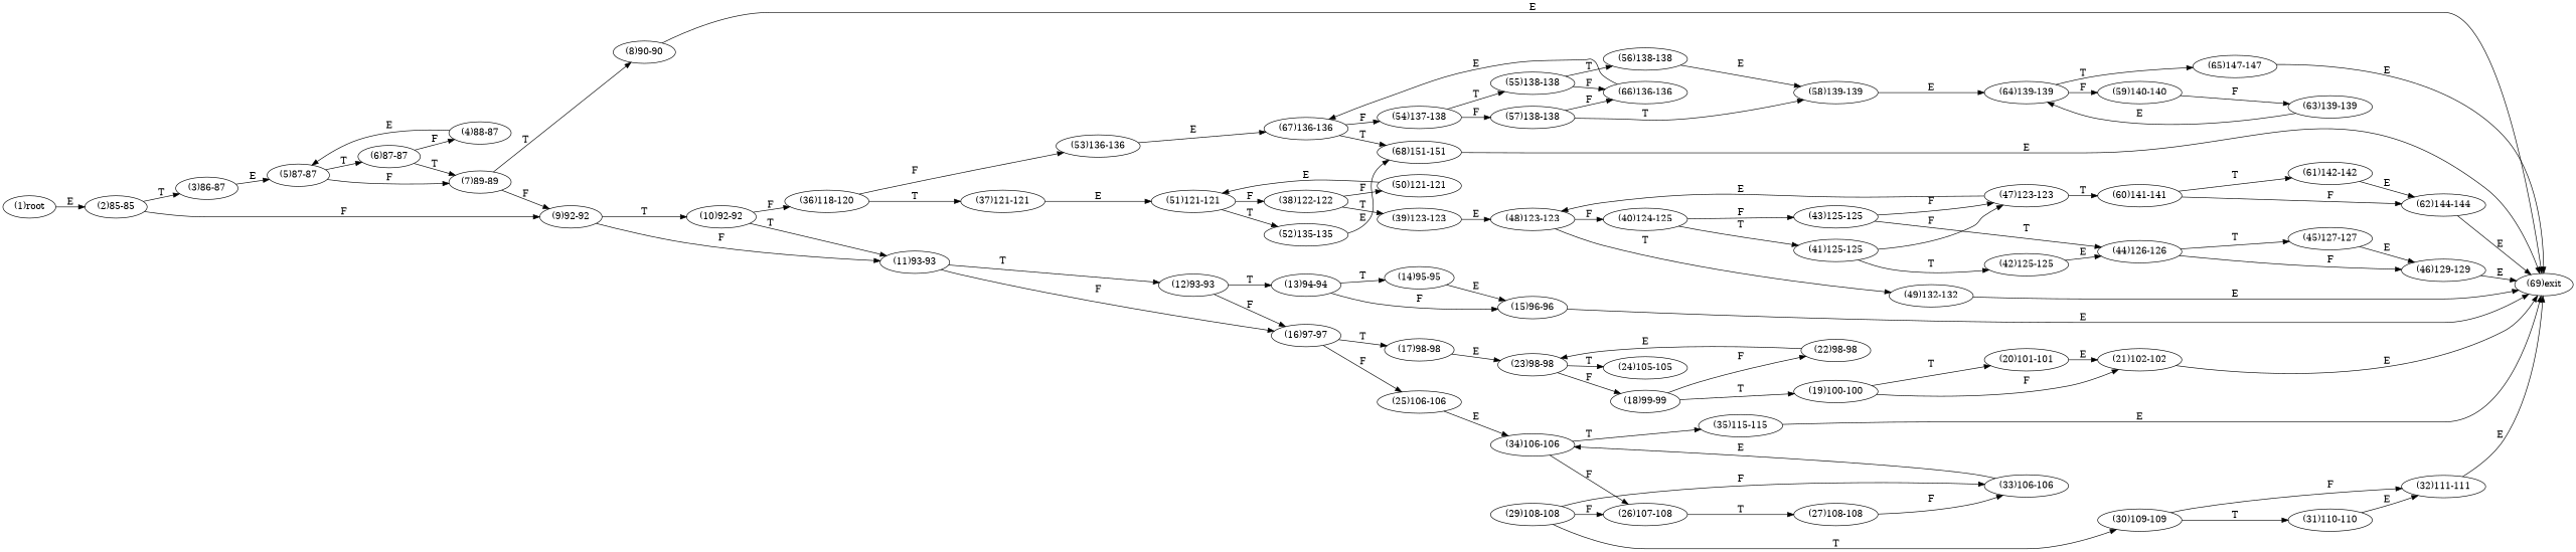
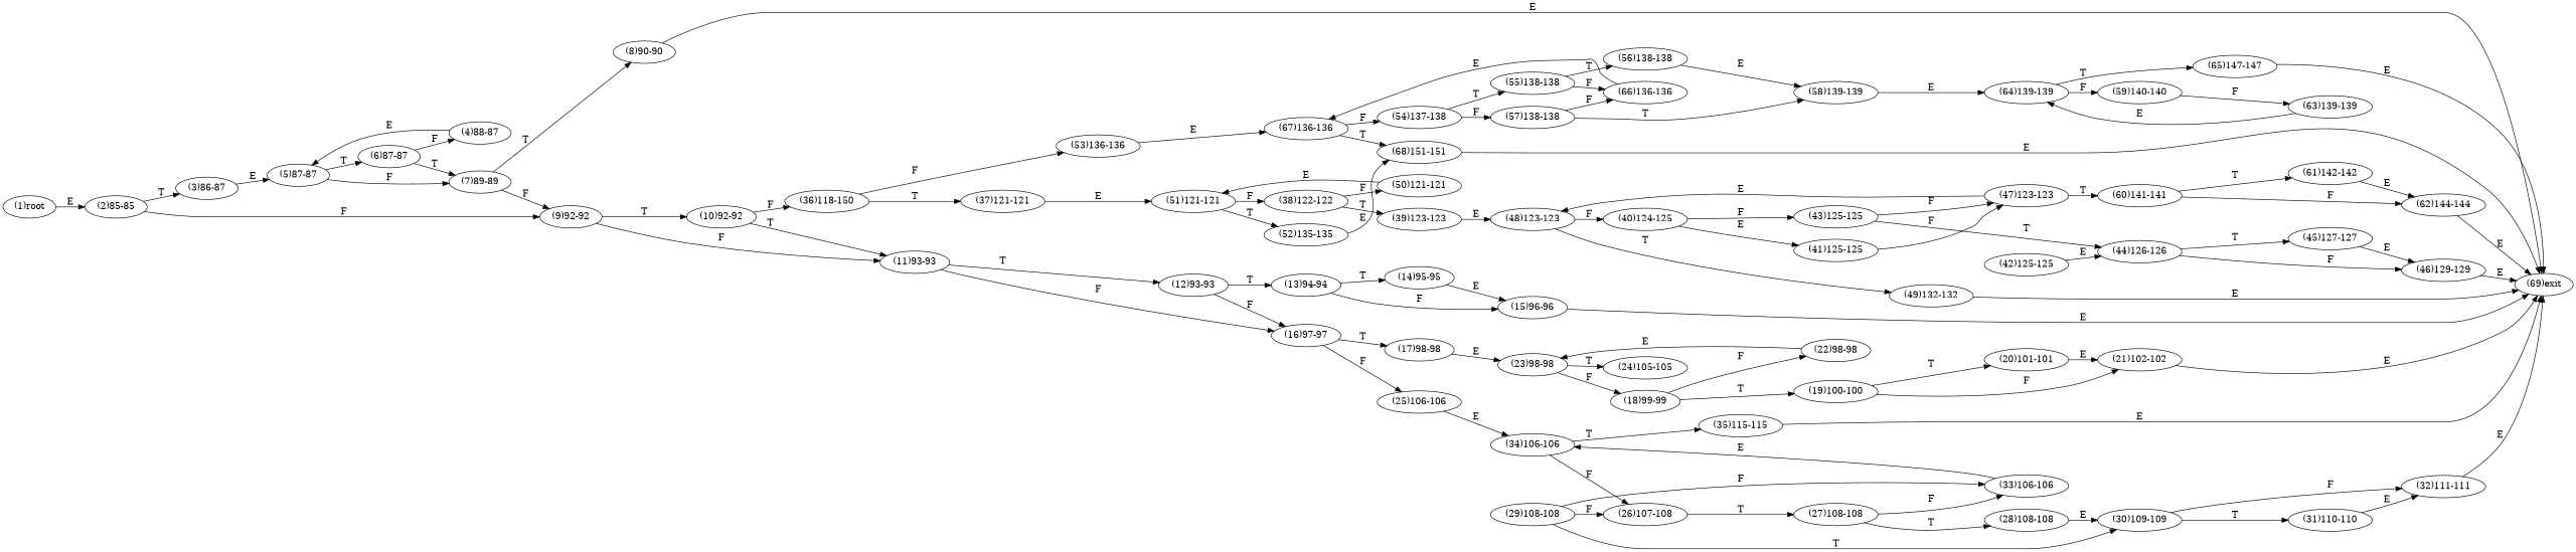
  digraph {
    rankdir=LR
    n1 [label="(1)root"]
    n2 [label="(2)85-85"]
    n3 [label="(3)86-87"]
    n4 [label="(9)92-92"]
    n5 [label="(5)87-87"]
    n6 [label="(10)92-92"]
    n7 [label="(11)93-93"]
    n8 [label="(6)87-87"]
    n9 [label="(7)89-89"]
    n10 [label="(4)88-87"]
    n11 [label="(8)90-90"]
    n12 [label="(69)exit"]
-   n13 [label="(36)118-120"]
+   n13 [label="(36)118-150"]
    n14 [label="(12)93-93"]
    n15 [label="(16)97-97"]
    n16 [label="(37)121-121"]
    n17 [label="(53)136-136"]
    n18 [label="(13)94-94"]
    n19 [label="(17)98-98"]
    n20 [label="(25)106-106"]
    n21 [label="(14)95-95"]
    n22 [label="(15)96-96"]
    n23 [label="(23)98-98"]
    n24 [label="(18)99-99"]
    n25 [label="(24)105-105"]
    n26 [label="(34)106-106"]
    n27 [label="(19)100-100"]
    n28 [label="(21)102-102"]
    n29 [label="(20)101-101"]
    n30 [label="(22)98-98"]
    n31 [label="(35)115-115"]
    n32 [label="(26)107-108"]
    n33 [label="(27)108-108"]
+   n34 [label="(28)108-108"]
    n35 [label="(33)106-106"]
    n36 [label="(30)109-109"]
    n37 [label="(29)108-108"]
    n38 [label="(31)110-110"]
    n39 [label="(32)111-111"]
    n40 [label="(38)122-122"]
    n41 [label="(39)123-123"]
    n42 [label="(50)121-121"]
    n43 [label="(48)123-123"]
    n44 [label="(51)121-121"]
    n45 [label="(40)124-125"]
    n46 [label="(49)132-132"]
    n47 [label="(67)136-136"]
    n48 [label="(52)135-135"]
    n49 [label="(42)125-125"]
    n50 [label="(44)126-126"]
    n51 [label="(46)129-129"]
    n52 [label="(45)127-127"]
    n53 [label="(43)125-125"]
    n54 [label="(47)123-123"]
    n55 [label="(60)141-141"]
    n56 [label="(41)125-125"]
    n57 [label="(68)151-151"]
    n58 [label="(55)138-138"]
    n59 [label="(56)138-138"]
    n60 [label="(66)136-136"]
    n61 [label="(58)139-139"]
    n62 [label="(54)137-138"]
    n63 [label="(57)138-138"]
    n64 [label="(59)140-140"]
    n65 [label="(63)139-139"]
    n66 [label="(64)139-139"]
    n67 [label="(62)144-144"]
    n68 [label="(61)142-142"]
    n69 [label="(65)147-147"]
    n1 -> n2 [label=E]
    n2 -> n3 [label=T]
    n2 -> n4 [label=F]
    n3 -> n5 [label=E]
    n4 -> n6 [label=T]
    n4 -> n7 [label=F]
    n5 -> n8 [label=T]
    n5 -> n9 [label=F]
    n6 -> n7 [label=T]
    n6 -> n13 [label=F]
    n7 -> n14 [label=T]
    n7 -> n15 [label=F]
    n8 -> n9 [label=T]
    n8 -> n10 [label=F]
    n9 -> n4 [label=F]
    n9 -> n11 [label=T]
    n10 -> n5 [label=E]
    n11 -> n12 [label=E]
    n13 -> n16 [label=T]
    n13 -> n17 [label=F]
    n14 -> n15 [label=F]
    n14 -> n18 [label=T]
    n15 -> n19 [label=T]
    n15 -> n20 [label=F]
    n16 -> n44 [label=E]
    n17 -> n47 [label=E]
    n18 -> n21 [label=T]
    n18 -> n22 [label=F]
    n19 -> n23 [label=E]
    n20 -> n26 [label=E]
    n21 -> n22 [label=E]
    n22 -> n12 [label=E]
    n23 -> n24 [label=F]
    n23 -> n25 [label=T]
    n24 -> n27 [label=T]
    n24 -> n30 [label=F]
    n26 -> n31 [label=T]
    n26 -> n32 [label=F]
    n27 -> n28 [label=F]
    n27 -> n29 [label=T]
    n28 -> n12 [label=E]
    n29 -> n28 [label=E]
    n30 -> n23 [label=E]
    n31 -> n12 [label=E]
    n32 -> n33 [label=T]
+   n33 -> n34 [label=T]
    n33 -> n35 [label=F]
+   n34 -> n36 [label=E]
    n35 -> n26 [label=E]
    n36 -> n38 [label=T]
    n36 -> n39 [label=F]
    n37 -> n32 [label=F]
    n37 -> n35 [label=F]
    n37 -> n36 [label=T]
    n38 -> n39 [label=E]
    n39 -> n12 [label=E]
    n40 -> n41 [label=T]
    n40 -> n42 [label=F]
    n41 -> n43 [label=E]
    n42 -> n44 [label=E]
    n43 -> n45 [label=F]
    n43 -> n46 [label=T]
    n44 -> n40 [label=F]
    n44 -> n48 [label=T]
    n45 -> n53 [label=F]
-   n45 -> n56 [label=T]
+   n45 -> n56 [label=E]
    n46 -> n12 [label=E]
    n47 -> n57 [label=T]
    n47 -> n62 [label=F]
    n48 -> n57 [label=E]
    n49 -> n50 [label=E]
    n50 -> n51 [label=F]
    n50 -> n52 [label=T]
    n51 -> n12 [label=E]
    n52 -> n51 [label=E]
    n53 -> n50 [label=T]
    n53 -> n54 [label=F]
    n54 -> n43 [label=E]
    n54 -> n55 [label=T]
    n55 -> n67 [label=F]
    n55 -> n68 [label=T]
-   n56 -> n49 [label=T]
    n56 -> n54 [label=F]
    n57 -> n12 [label=E]
    n58 -> n59 [label=T]
    n58 -> n60 [label=F]
    n59 -> n61 [label=E]
    n60 -> n47 [label=E]
    n61 -> n66 [label=E]
    n62 -> n58 [label=T]
    n62 -> n63 [label=F]
    n63 -> n60 [label=F]
    n63 -> n61 [label=T]
    n64 -> n65 [label=F]
    n65 -> n66 [label=E]
    n66 -> n64 [label=F]
    n66 -> n69 [label=T]
    n67 -> n12 [label=E]
    n68 -> n67 [label=E]
    n69 -> n12 [label=E]
  }
